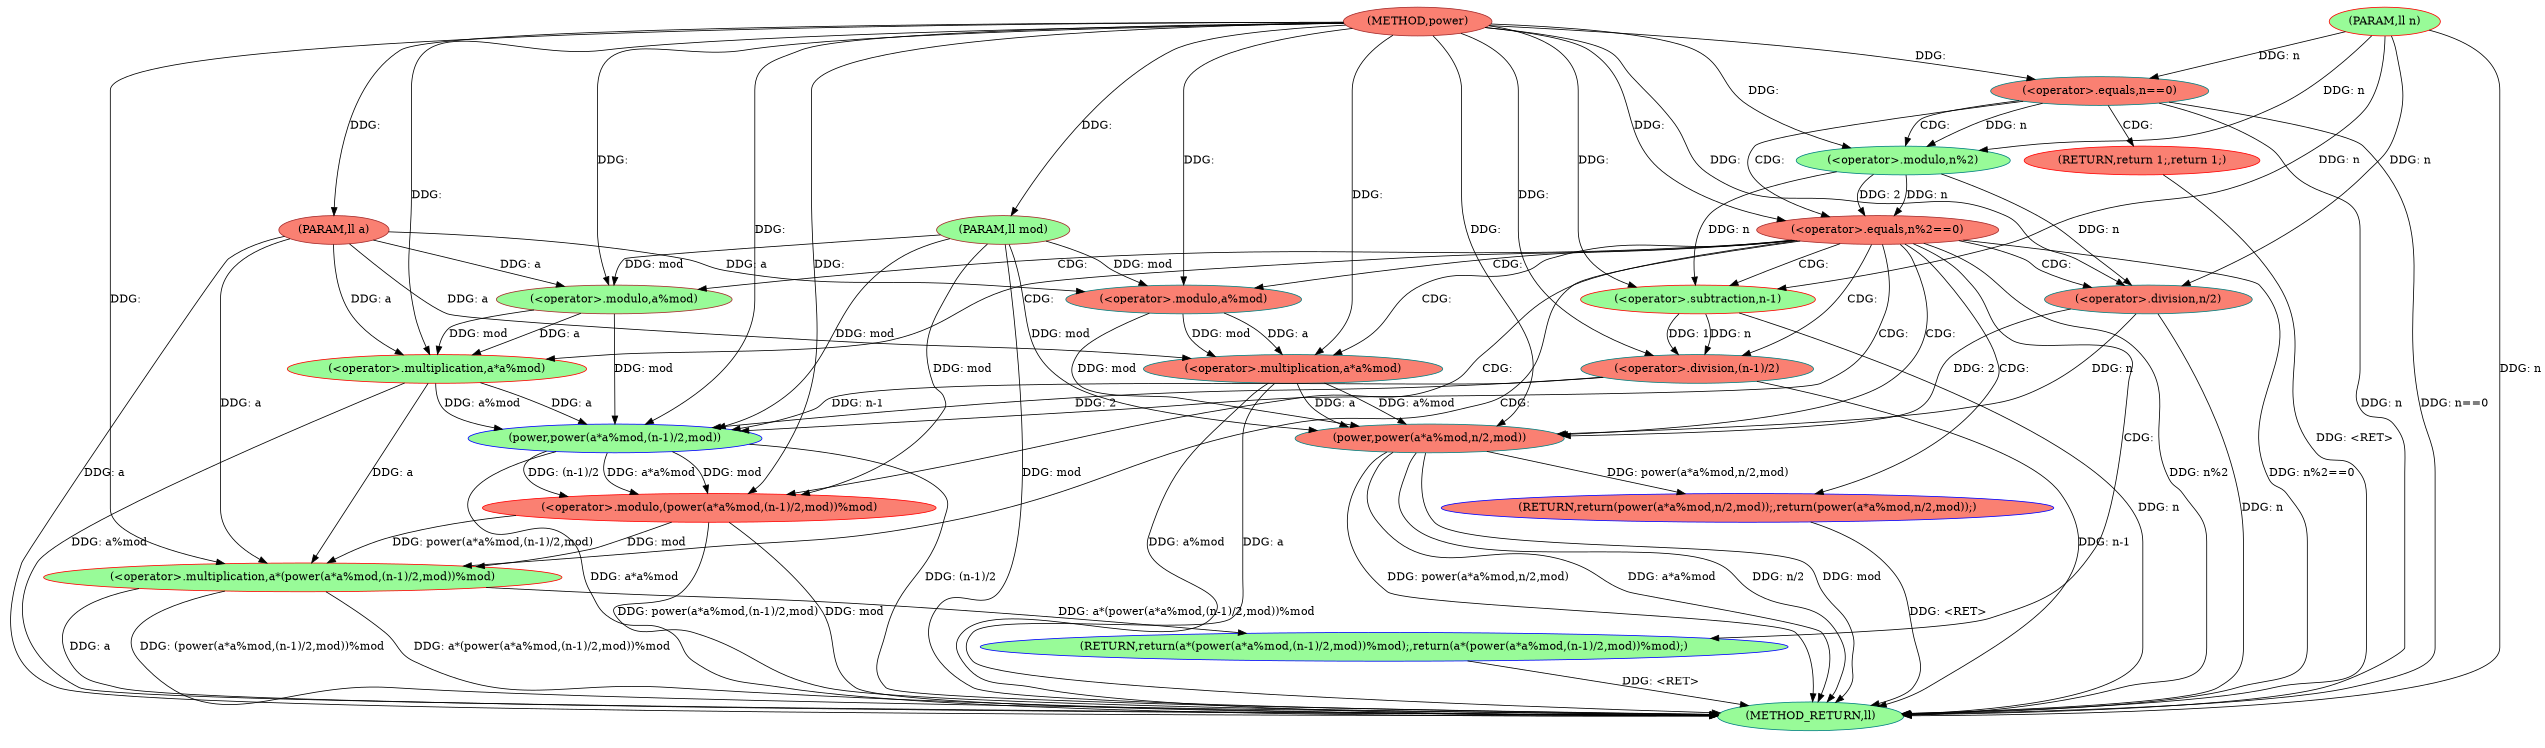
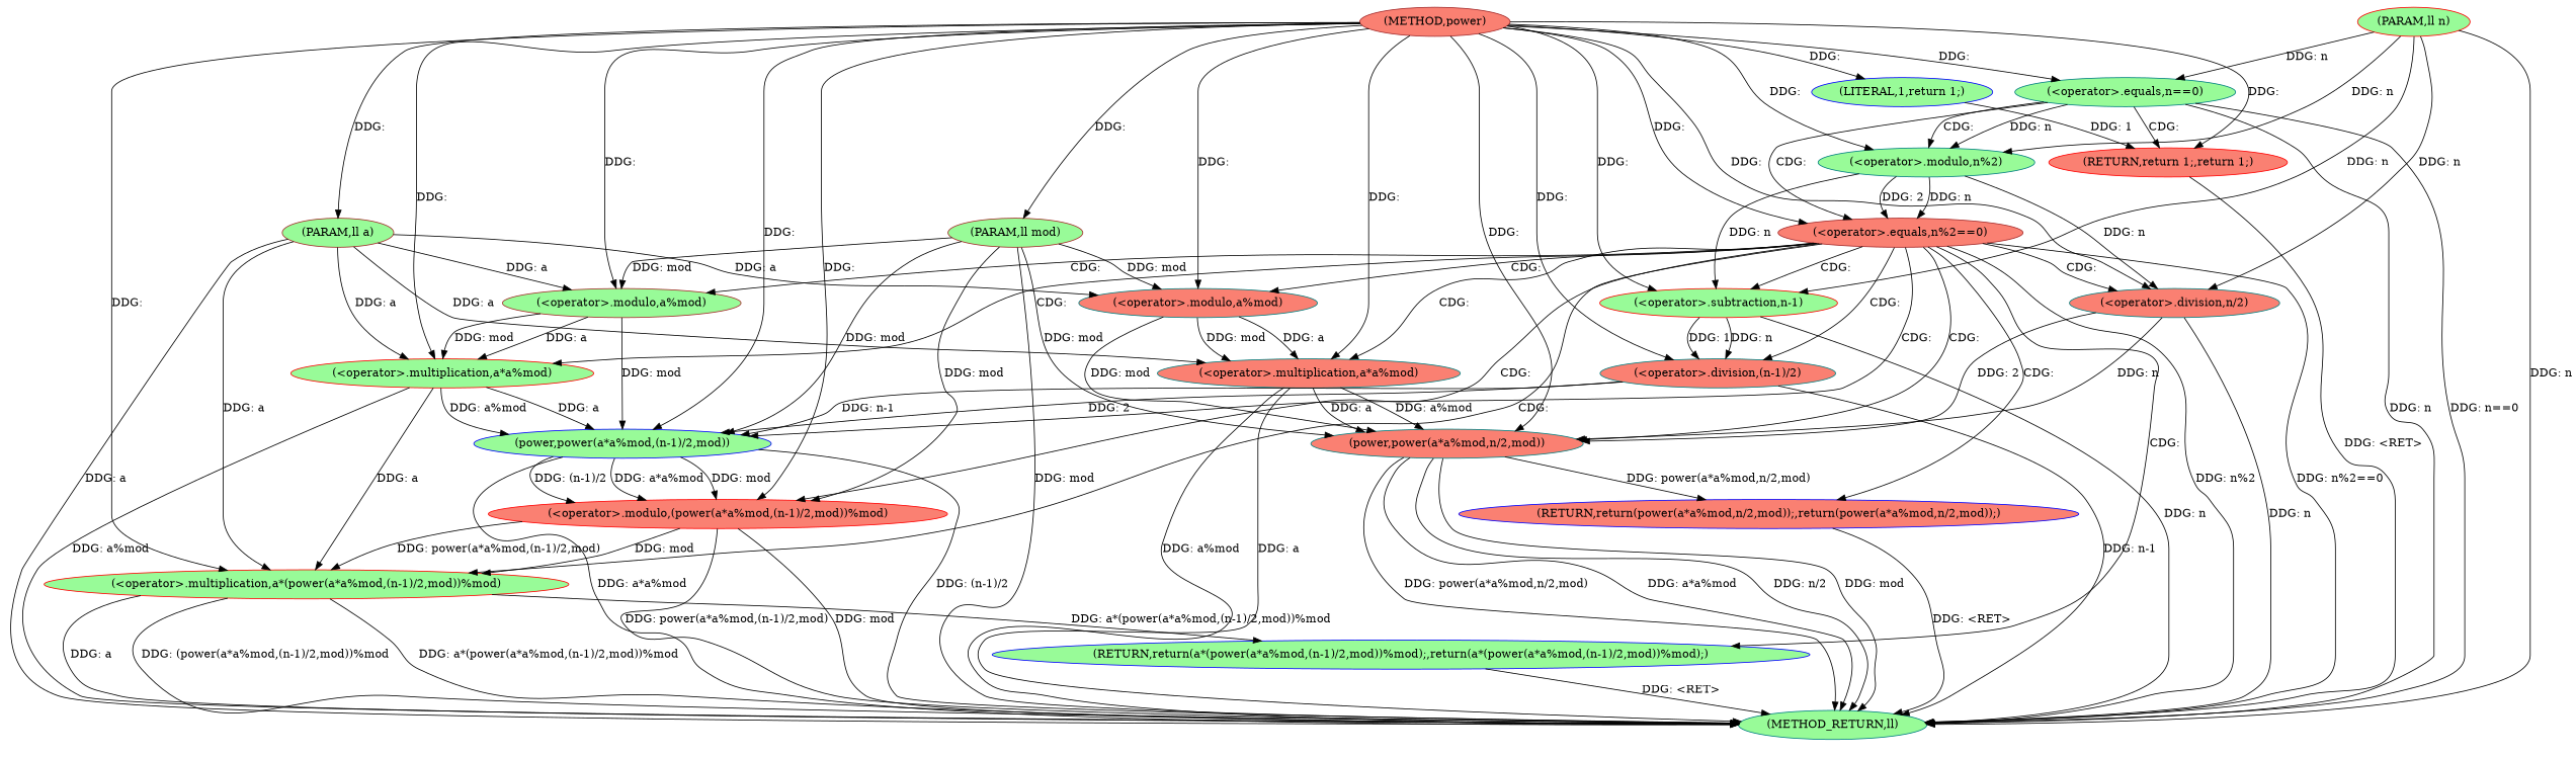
  digraph {
    node [color=teal fillcolor=palegreen style=filled]
    n1 [color=brown fillcolor=salmon label="(METHOD,power)"]
-   n2 [color=brown fillcolor=salmon label="(PARAM,ll a)"]
+   n2 [color=brown label="(PARAM,ll a)"]
    n3 [color=brown label="(PARAM,ll mod)"]
-   n4 [fillcolor=salmon label="(<operator>.equals,n==0)"]
+   n4 [label="(<operator>.equals,n==0)"]
    n5 [color=red fillcolor=salmon label="(RETURN,return 1;,return 1;)"]
    n6 [color=brown fillcolor=salmon label="(<operator>.equals,n%2==0)"]
+   n7 [color=blue label="(LITERAL,1,return 1;)"]
    n8 [fillcolor=salmon label="(power,power(a*a%mod,n/2,mod))"]
    n9 [label="(<operator>.modulo,n%2)"]
    n10 [color=red label="(<operator>.multiplication,a*(power(a*a%mod,(n-1)/2,mod))%mod)"]
    n11 [fillcolor=salmon label="(<operator>.multiplication,a*a%mod)"]
    n12 [fillcolor=salmon label="(<operator>.division,n/2)"]
    n13 [fillcolor=salmon label="(<operator>.modulo,a%mod)"]
    n14 [color=red fillcolor=salmon label="(<operator>.modulo,(power(a*a%mod,(n-1)/2,mod))%mod)"]
    n15 [color=blue label="(power,power(a*a%mod,(n-1)/2,mod))"]
    n16 [color=red label="(<operator>.multiplication,a*a%mod)"]
    n17 [fillcolor=salmon label="(<operator>.division,(n-1)/2)"]
    n18 [color=brown label="(<operator>.modulo,a%mod)"]
    n19 [color=red label="(<operator>.subtraction,n-1)"]
    n20 [label="(METHOD_RETURN,ll)"]
    n21 [color=red label="(PARAM,ll n)"]
    n22 [color=blue fillcolor=salmon label="(RETURN,return(power(a*a%mod,n/2,mod));,return(power(a*a%mod,n/2,mod));)"]
    n23 [color=blue label="(RETURN,return(a*(power(a*a%mod,(n-1)/2,mod))%mod);,return(a*(power(a*a%mod,(n-1)/2,mod))%mod);)"]
    n1 -> n2 [label="DDG: "]
    n1 -> n3 [label="DDG: "]
    n1 -> n4 [label="DDG: "]
+   n1 -> n5 [label="DDG: "]
    n1 -> n6 [label="DDG: "]
+   n1 -> n7 [label="DDG: "]
    n1 -> n8 [label="DDG: "]
    n1 -> n9 [label="DDG: "]
    n1 -> n10 [label="DDG: "]
    n1 -> n11 [label="DDG: "]
    n1 -> n12 [label="DDG: "]
    n1 -> n13 [label="DDG: "]
    n1 -> n14 [label="DDG: "]
    n1 -> n15 [label="DDG: "]
    n1 -> n16 [label="DDG: "]
    n1 -> n17 [label="DDG: "]
    n1 -> n18 [label="DDG: "]
    n1 -> n19 [label="DDG: "]
    n2 -> n10 [label="DDG: a"]
    n2 -> n11 [label="DDG: a"]
    n2 -> n13 [label="DDG: a"]
    n2 -> n16 [label="DDG: a"]
    n2 -> n18 [label="DDG: a"]
    n2 -> n20 [label="DDG: a"]
    n3 -> n8 [label="DDG: mod"]
    n3 -> n13 [label="DDG: mod"]
    n3 -> n14 [label="DDG: mod"]
    n3 -> n15 [label="DDG: mod"]
    n3 -> n18 [label="DDG: mod"]
    n3 -> n20 [label="DDG: mod"]
    n4 -> n5 [label="CDG: "]
    n4 -> n6 [label="CDG: "]
    n4 -> n9 [label="DDG: n"]
    n4 -> n9 [label="CDG: "]
    n4 -> n20 [label="DDG: n"]
    n4 -> n20 [label="DDG: n==0"]
    n5 -> n20 [label="DDG: <RET>"]
    n6 -> n8 [label="CDG: "]
    n6 -> n10 [label="CDG: "]
    n6 -> n11 [label="CDG: "]
    n6 -> n12 [label="CDG: "]
    n6 -> n13 [label="CDG: "]
    n6 -> n14 [label="CDG: "]
    n6 -> n15 [label="CDG: "]
    n6 -> n16 [label="CDG: "]
    n6 -> n17 [label="CDG: "]
    n6 -> n18 [label="CDG: "]
    n6 -> n19 [label="CDG: "]
    n6 -> n20 [label="DDG: n%2"]
    n6 -> n20 [label="DDG: n%2==0"]
    n6 -> n22 [label="CDG: "]
    n6 -> n23 [label="CDG: "]
+   n7 -> n5 [label="DDG: 1"]
    n8 -> n20 [label="DDG: a*a%mod"]
    n8 -> n20 [label="DDG: n/2"]
    n8 -> n20 [label="DDG: mod"]
    n8 -> n20 [label="DDG: power(a*a%mod,n/2,mod)"]
    n8 -> n22 [label="DDG: power(a*a%mod,n/2,mod)"]
    n9 -> n6 [label="DDG: n"]
    n9 -> n6 [label="DDG: 2"]
    n9 -> n12 [label="DDG: n"]
    n9 -> n19 [label="DDG: n"]
    n10 -> n20 [label="DDG: a"]
    n10 -> n20 [label="DDG: (power(a*a%mod,(n-1)/2,mod))%mod"]
    n10 -> n20 [label="DDG: a*(power(a*a%mod,(n-1)/2,mod))%mod"]
    n10 -> n23 [label="DDG: a*(power(a*a%mod,(n-1)/2,mod))%mod"]
    n11 -> n8 [label="DDG: a"]
    n11 -> n8 [label="DDG: a%mod"]
    n11 -> n20 [label="DDG: a"]
    n11 -> n20 [label="DDG: a%mod"]
    n12 -> n8 [label="DDG: n"]
    n12 -> n8 [label="DDG: 2"]
    n12 -> n20 [label="DDG: n"]
    n13 -> n8 [label="DDG: mod"]
    n13 -> n11 [label="DDG: a"]
    n13 -> n11 [label="DDG: mod"]
    n14 -> n10 [label="DDG: power(a*a%mod,(n-1)/2,mod)"]
    n14 -> n10 [label="DDG: mod"]
    n14 -> n20 [label="DDG: power(a*a%mod,(n-1)/2,mod)"]
    n14 -> n20 [label="DDG: mod"]
    n15 -> n14 [label="DDG: a*a%mod"]
    n15 -> n14 [label="DDG: mod"]
    n15 -> n14 [label="DDG: (n-1)/2"]
    n15 -> n20 [label="DDG: a*a%mod"]
    n15 -> n20 [label="DDG: (n-1)/2"]
    n16 -> n10 [label="DDG: a"]
    n16 -> n15 [label="DDG: a"]
    n16 -> n15 [label="DDG: a%mod"]
    n16 -> n20 [label="DDG: a%mod"]
    n17 -> n15 [label="DDG: n-1"]
    n17 -> n15 [label="DDG: 2"]
    n17 -> n20 [label="DDG: n-1"]
    n18 -> n15 [label="DDG: mod"]
    n18 -> n16 [label="DDG: a"]
    n18 -> n16 [label="DDG: mod"]
    n19 -> n17 [label="DDG: 1"]
    n19 -> n17 [label="DDG: n"]
    n19 -> n20 [label="DDG: n"]
    n21 -> n4 [label="DDG: n"]
    n21 -> n9 [label="DDG: n"]
    n21 -> n12 [label="DDG: n"]
    n21 -> n19 [label="DDG: n"]
    n21 -> n20 [label="DDG: n"]
    n22 -> n20 [label="DDG: <RET>"]
    n23 -> n20 [label="DDG: <RET>"]
  }
